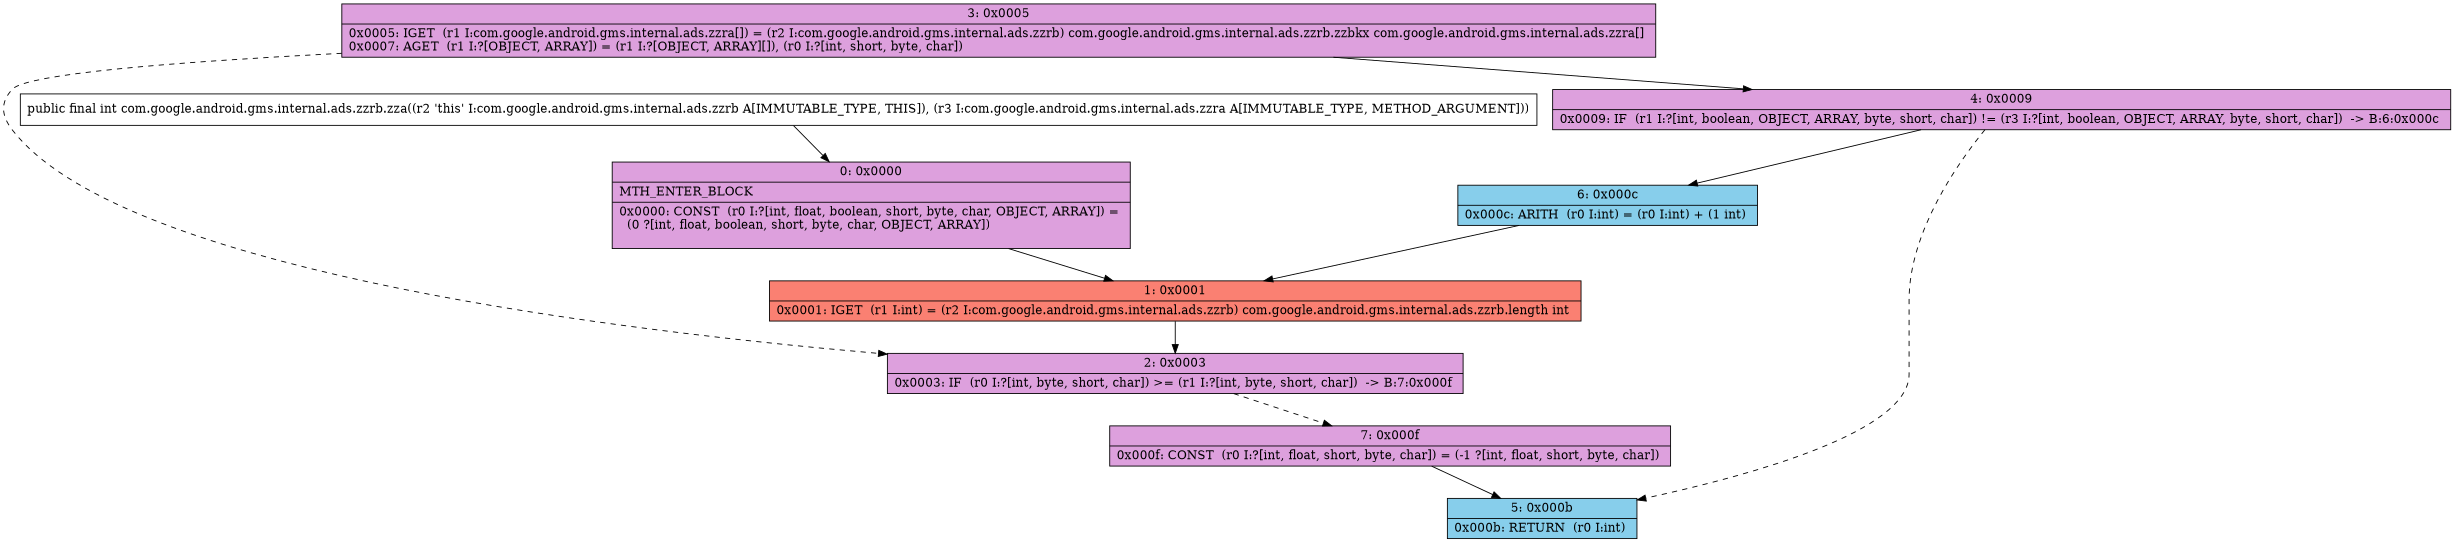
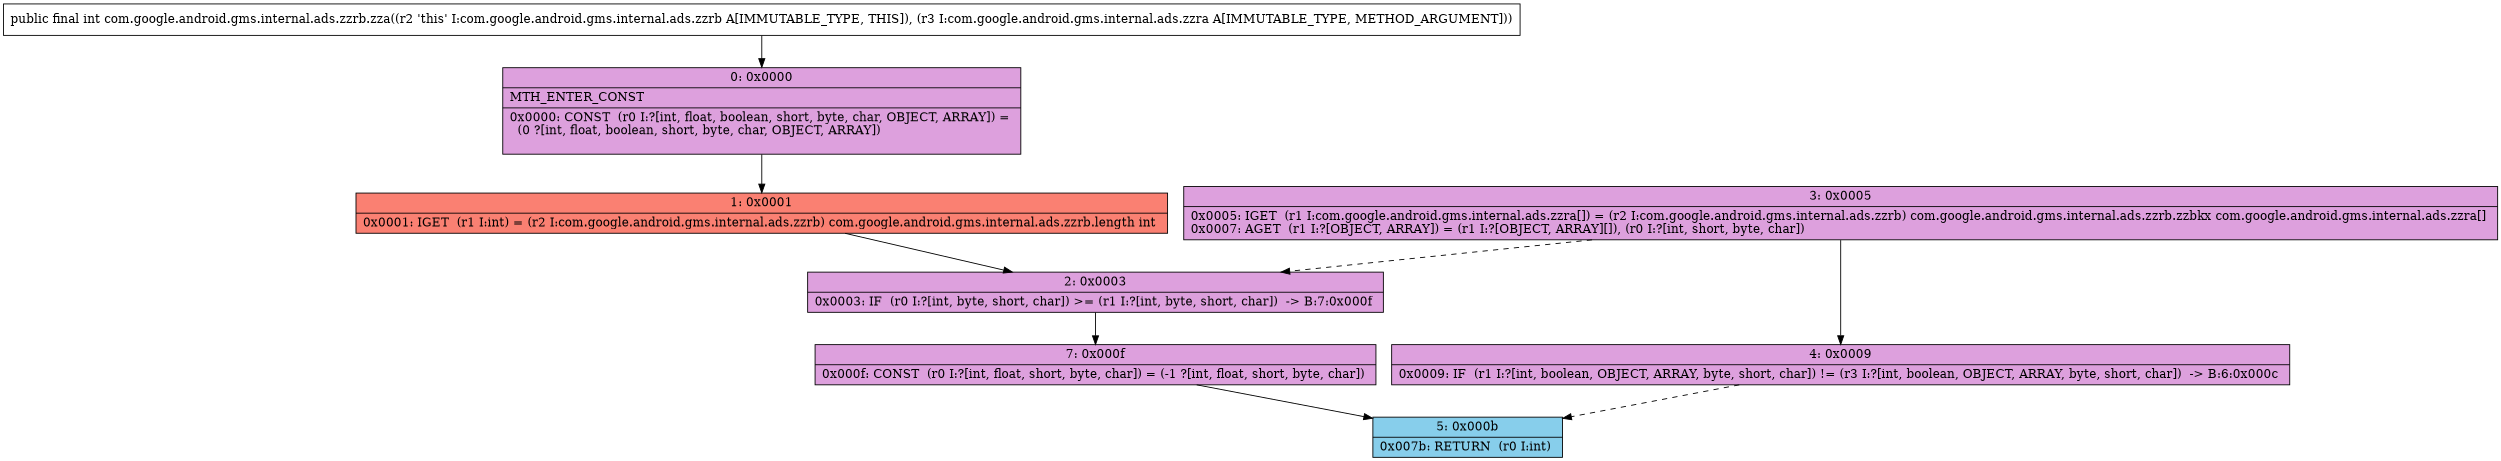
  digraph {
    node [fillcolor=plum shape=record style=filled]
-   n1 [label="{0\:\ 0x0000|MTH_ENTER_BLOCK\l|0x0000: CONST  (r0 I:?[int, float, boolean, short, byte, char, OBJECT, ARRAY]) = \l  (0 ?[int, float, boolean, short, byte, char, OBJECT, ARRAY])\l \l}"]
+   n1 [label="{0\:\ 0x0000|MTH_ENTER_CONST\l|0x0000: CONST  (r0 I:?[int, float, boolean, short, byte, char, OBJECT, ARRAY]) = \l  (0 ?[int, float, boolean, short, byte, char, OBJECT, ARRAY])\l \l}"]
    n2 [fillcolor=salmon label="{1\:\ 0x0001|0x0001: IGET  (r1 I:int) = (r2 I:com.google.android.gms.internal.ads.zzrb) com.google.android.gms.internal.ads.zzrb.length int \l}"]
    n3 [label="{2\:\ 0x0003|0x0003: IF  (r0 I:?[int, byte, short, char]) \>= (r1 I:?[int, byte, short, char])  \-\> B:7:0x000f \l}"]
    n4 [label="{7\:\ 0x000f|0x000f: CONST  (r0 I:?[int, float, short, byte, char]) = (\-1 ?[int, float, short, byte, char]) \l}"]
    n5 [label="{3\:\ 0x0005|0x0005: IGET  (r1 I:com.google.android.gms.internal.ads.zzra[]) = (r2 I:com.google.android.gms.internal.ads.zzrb) com.google.android.gms.internal.ads.zzrb.zzbkx com.google.android.gms.internal.ads.zzra[] \l0x0007: AGET  (r1 I:?[OBJECT, ARRAY]) = (r1 I:?[OBJECT, ARRAY][]), (r0 I:?[int, short, byte, char]) \l}"]
    n6 [label="{4\:\ 0x0009|0x0009: IF  (r1 I:?[int, boolean, OBJECT, ARRAY, byte, short, char]) != (r3 I:?[int, boolean, OBJECT, ARRAY, byte, short, char])  \-\> B:6:0x000c \l}"]
-   n7 [fillcolor=skyblue label="{5\:\ 0x000b|0x000b: RETURN  (r0 I:int) \l}"]
-   n8 [fillcolor=skyblue label="{6\:\ 0x000c|0x000c: ARITH  (r0 I:int) = (r0 I:int) + (1 int) \l}"]
+   n7 [fillcolor=skyblue label="{5\:\ 0x000b|0x007b: RETURN  (r0 I:int) \l}"]
    n9 [fillcolor=white label="{public final int com.google.android.gms.internal.ads.zzrb.zza((r2 'this' I:com.google.android.gms.internal.ads.zzrb A[IMMUTABLE_TYPE, THIS]), (r3 I:com.google.android.gms.internal.ads.zzra A[IMMUTABLE_TYPE, METHOD_ARGUMENT])) }"]
    n1 -> n2
    n2 -> n3
-   n3 -> n4 [style=dashed]
+   n3 -> n4
    n4 -> n7
    n5 -> n3 [style=dashed]
    n5 -> n6
    n6 -> n7 [style=dashed]
-   n6 -> n8
-   n8 -> n2
    n9 -> n1
  }
